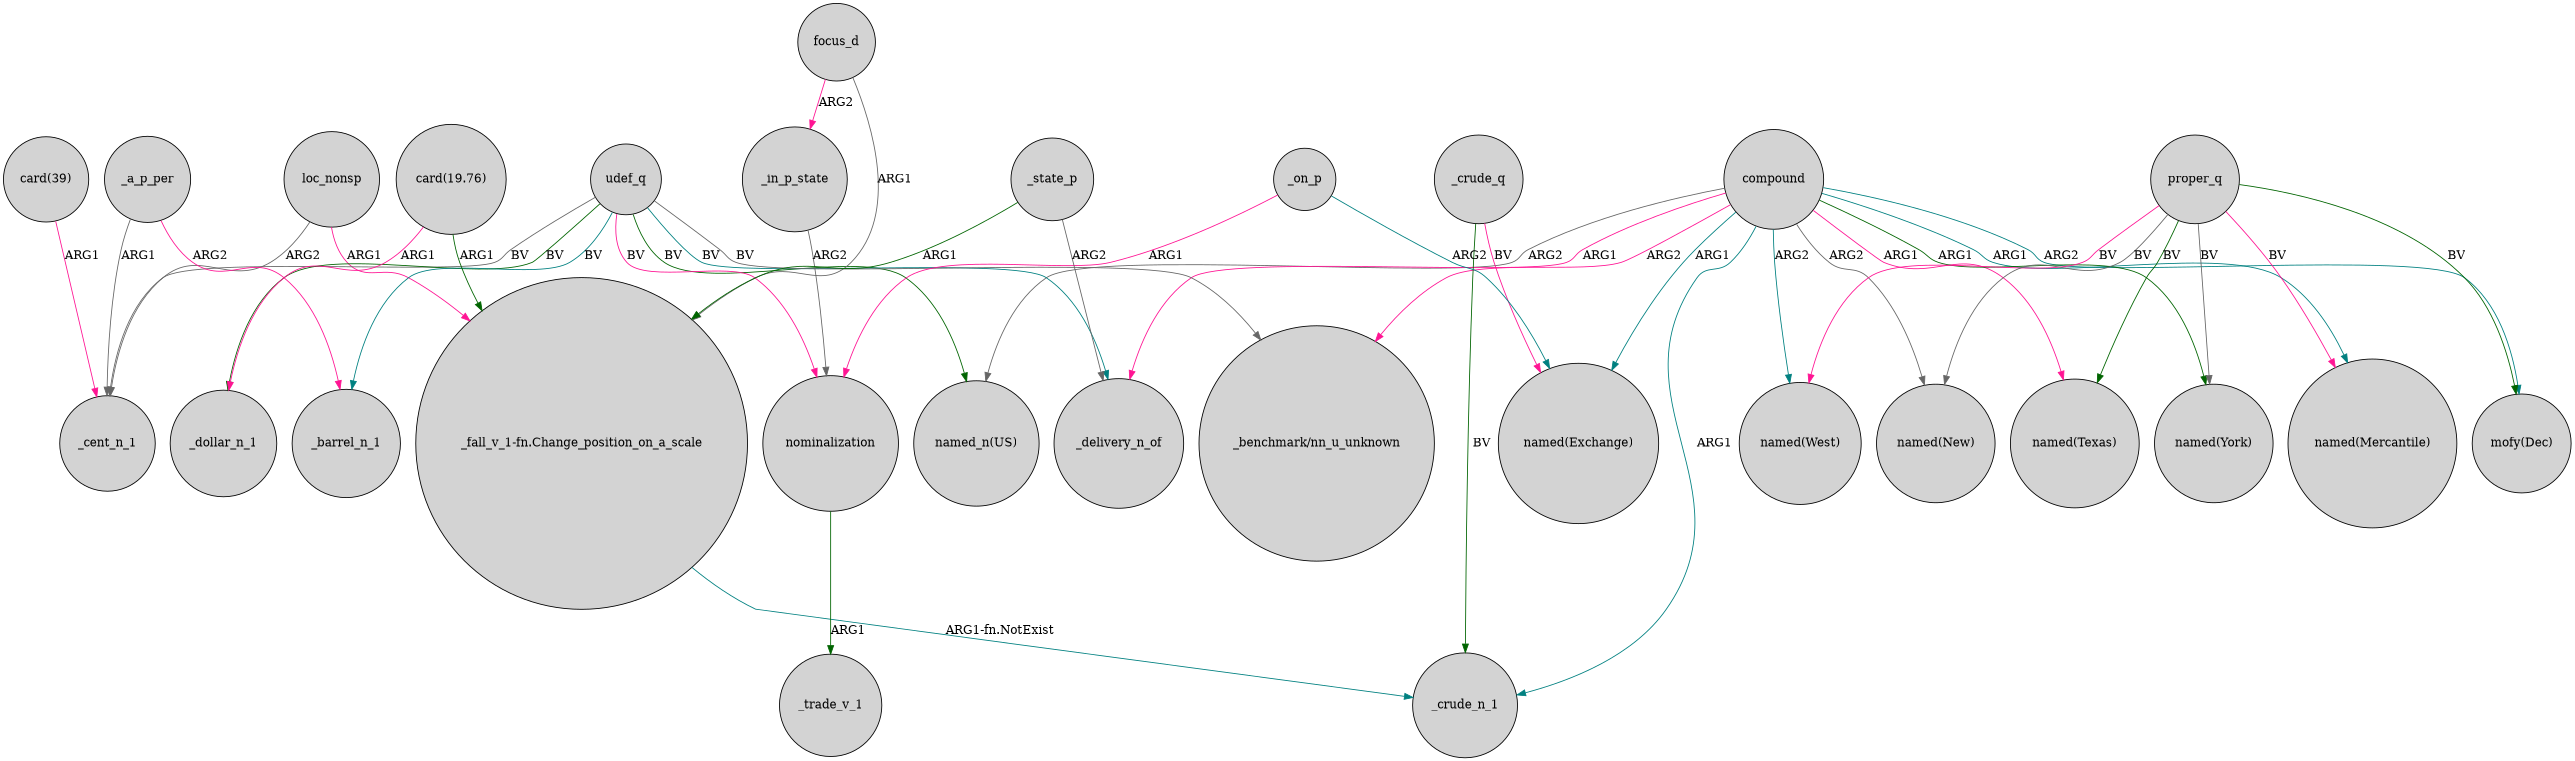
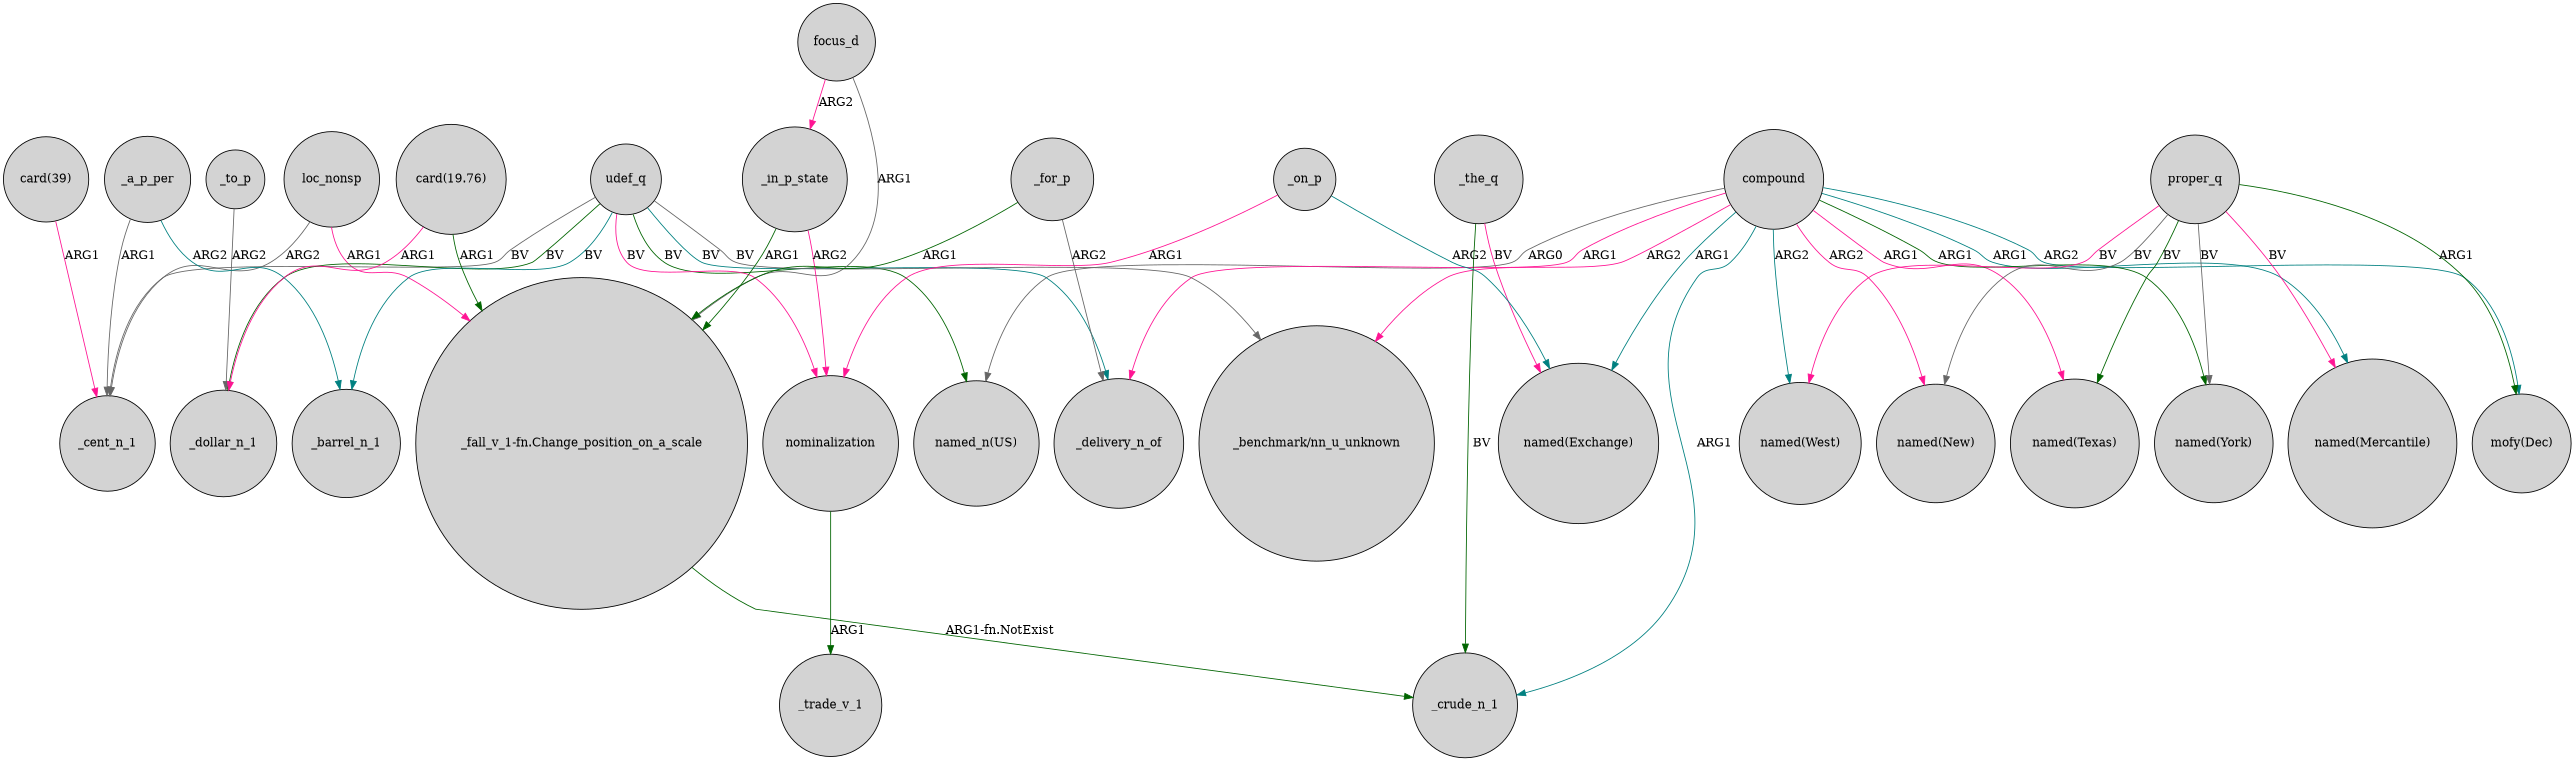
  digraph {
    node [shape=circle style=filled]
    edge [color=gray40]
    loc_nonsp
    _cent_n_1
    "_fall_v_1-fn.Change_position_on_a_scale"
    _crude_n_1
    compound
    "named(West)"
    "named_n(US)"
    "named(New)"
    "named(Texas)"
    _delivery_n_of
    "mofy(Dec)"
    "named(Exchange)"
    "named(Mercantile)"
    "_benchmark/nn_u_unknown"
    "named(York)"
    udef_q
    _dollar_n_1
    nominalization
    _barrel_n_1
    _trade_v_1
+   _to_p
    proper_q
-   _the_q [label=_crude_q]
+   _the_q
    focus_d
    _in_p_state
    _on_p
    _a_p_per
-   _for_p [label=_state_p]
+   _for_p
    "card(19.76)"
    "card(39)"
    loc_nonsp -> _cent_n_1 [label=ARG2]
    loc_nonsp -> "_fall_v_1-fn.Change_position_on_a_scale" [color=deeppink label=ARG1]
-   "_fall_v_1-fn.Change_position_on_a_scale" -> _crude_n_1 [color=teal label="ARG1-fn.NotExist"]
+   "_fall_v_1-fn.Change_position_on_a_scale" -> _crude_n_1 [color=darkgreen label="ARG1-fn.NotExist"]
    compound -> _crude_n_1 [color=teal label=ARG1]
    compound -> "named(West)" [color=teal label=ARG2]
-   compound -> "named_n(US)" [label=ARG2]
-   compound -> "named(New)" [label=ARG2]
+   compound -> "named_n(US)" [label=ARG0]
+   compound -> "named(New)" [color=deeppink label=ARG2]
    compound -> "named(Texas)" [color=deeppink label=ARG1]
    compound -> _delivery_n_of [color=deeppink label=ARG1]
    compound -> "mofy(Dec)" [color=teal label=ARG2]
    compound -> "named(Exchange)" [color=teal label=ARG1]
    compound -> "named(Mercantile)" [color=teal label=ARG1]
    compound -> "_benchmark/nn_u_unknown" [color=deeppink label=ARG2]
    compound -> "named(York)" [color=darkgreen label=ARG1]
    udef_q -> _cent_n_1 [label=BV]
    udef_q -> "named_n(US)" [color=darkgreen label=BV]
    udef_q -> _delivery_n_of [color=teal label=BV]
    udef_q -> "_benchmark/nn_u_unknown" [label=BV]
    udef_q -> _dollar_n_1 [color=darkgreen label=BV]
    udef_q -> nominalization [color=deeppink label=BV]
    udef_q -> _barrel_n_1 [color=teal label=BV]
    nominalization -> _trade_v_1 [color=darkgreen label=ARG1]
+   _to_p -> _dollar_n_1 [label=ARG2]
    proper_q -> "named(West)" [color=deeppink label=BV]
    proper_q -> "named(New)" [label=BV]
    proper_q -> "named(Texas)" [color=darkgreen label=BV]
-   proper_q -> "mofy(Dec)" [color=darkgreen label=BV]
+   proper_q -> "mofy(Dec)" [color=darkgreen label=ARG1]
    proper_q -> "named(Mercantile)" [color=deeppink label=BV]
    proper_q -> "named(York)" [label=BV]
    _the_q -> _crude_n_1 [color=darkgreen label=BV]
    _the_q -> "named(Exchange)" [color=deeppink label=BV]
    focus_d -> "_fall_v_1-fn.Change_position_on_a_scale" [label=ARG1]
    focus_d -> _in_p_state [color=deeppink label=ARG2]
-   _in_p_state -> nominalization [label=ARG2]
+   _in_p_state -> "_fall_v_1-fn.Change_position_on_a_scale" [color=darkgreen label=ARG1]
+   _in_p_state -> nominalization [color=deeppink label=ARG2]
    _on_p -> "named(Exchange)" [color=teal label=ARG2]
    _on_p -> nominalization [color=deeppink label=ARG1]
    _a_p_per -> _cent_n_1 [label=ARG1]
-   _a_p_per -> _barrel_n_1 [color=deeppink label=ARG2]
+   _a_p_per -> _barrel_n_1 [color=teal label=ARG2]
    _for_p -> "_fall_v_1-fn.Change_position_on_a_scale" [color=darkgreen label=ARG1]
    _for_p -> _delivery_n_of [label=ARG2]
    "card(19.76)" -> "_fall_v_1-fn.Change_position_on_a_scale" [color=darkgreen label=ARG1]
    "card(19.76)" -> _dollar_n_1 [color=deeppink label=ARG1]
    "card(39)" -> _cent_n_1 [color=deeppink label=ARG1]
  }
